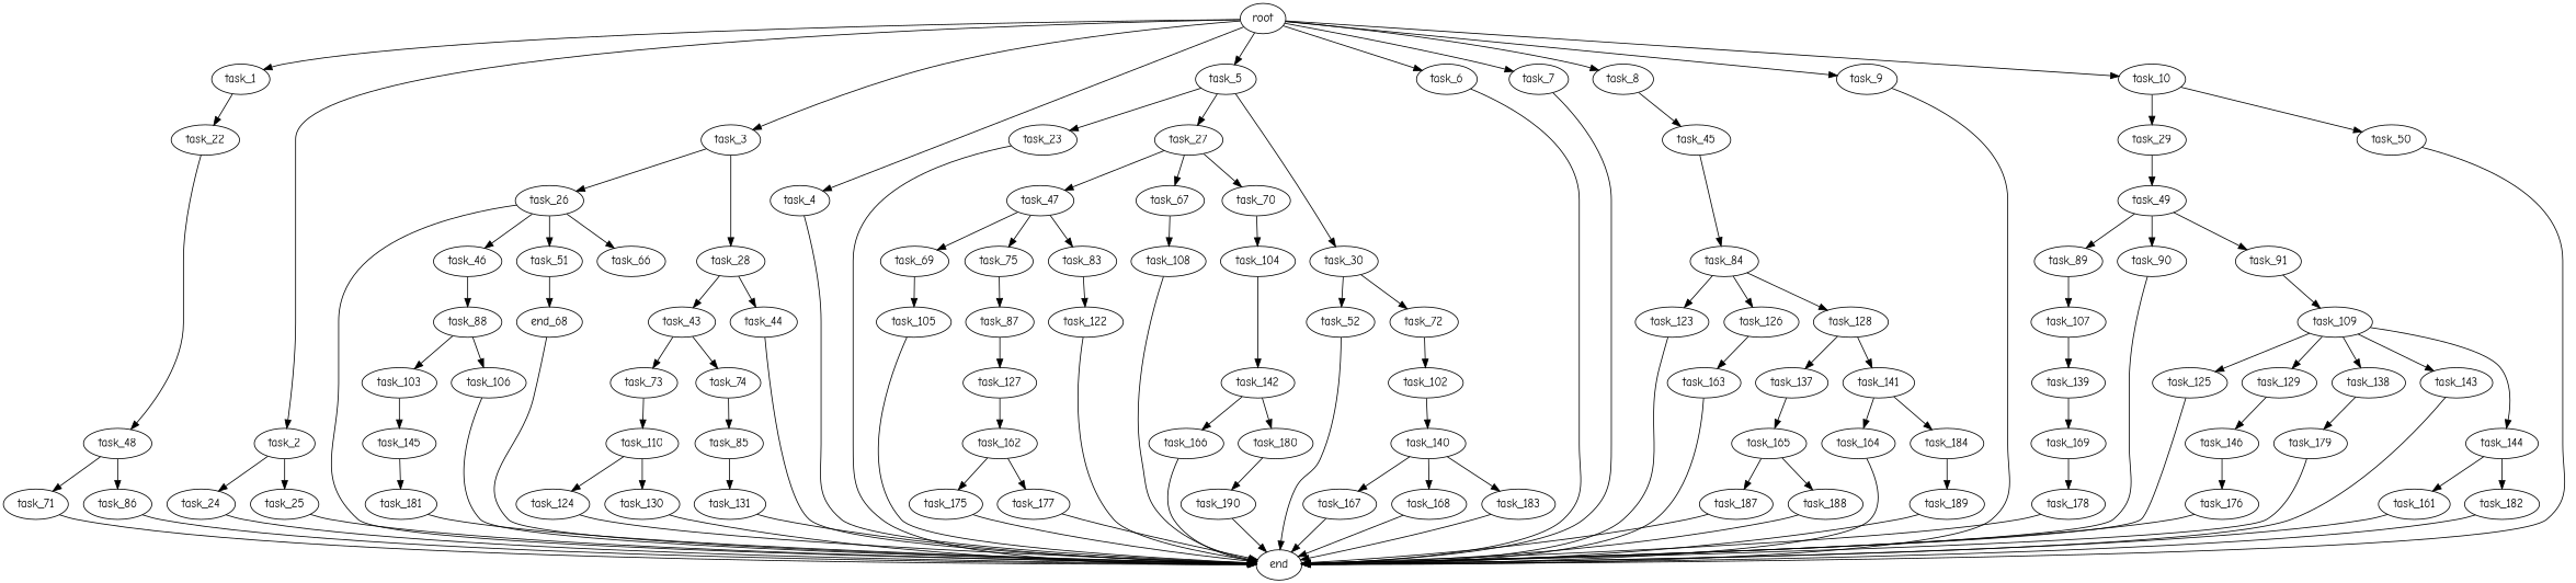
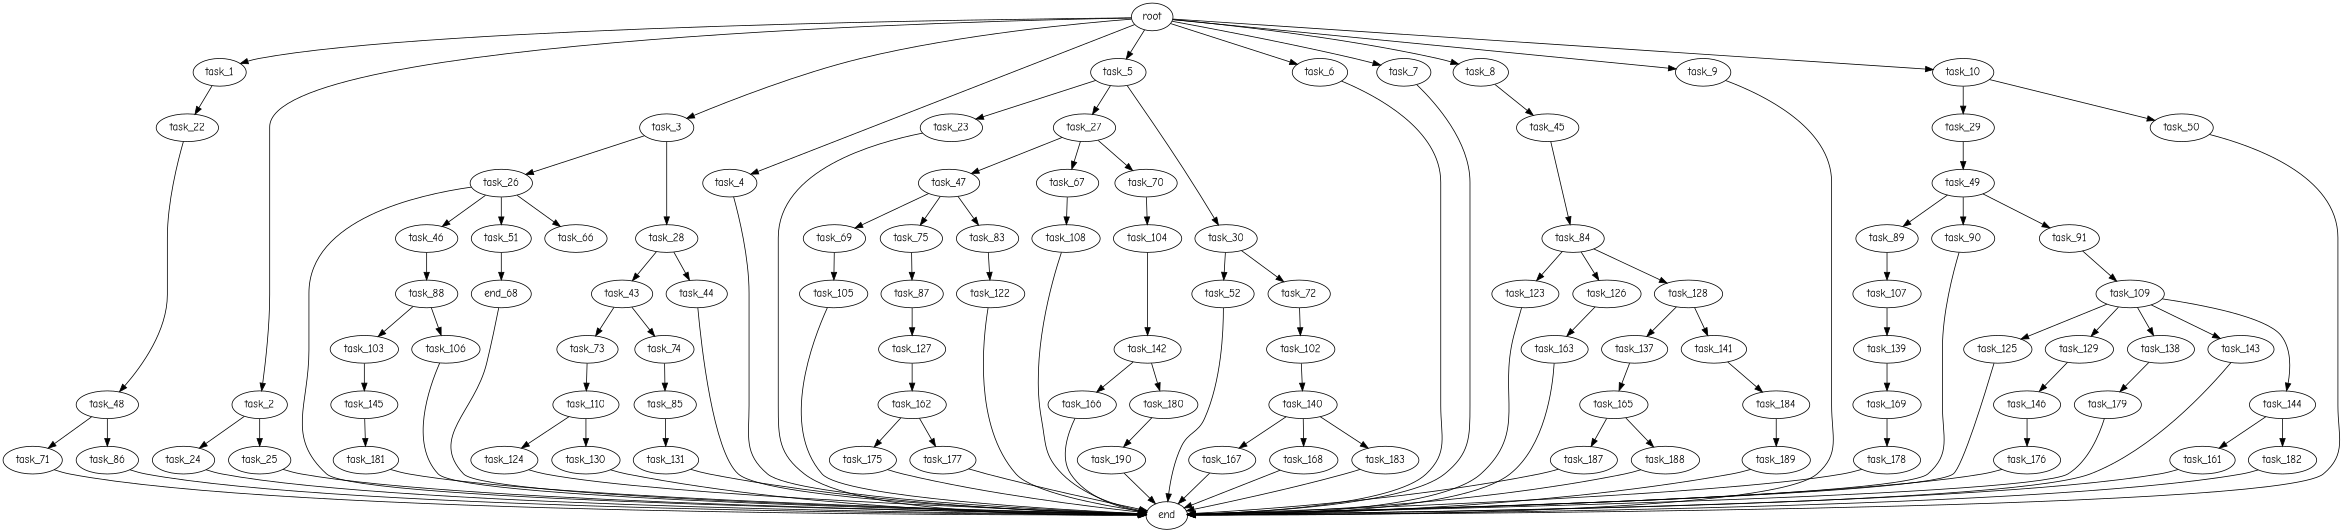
  digraph {
    fontname="Comic Neue"
    node [fontname="Comic Neue"]
    edge [fontname="Comic Neue"]
    root
    task_1
    task_2
    task_3
    task_4
    task_5
    task_6
    task_7
    task_8
    task_9
    task_10
    task_22
    task_24
    task_25
    task_26
    task_28
    end
    task_23
    task_27
    task_30
    task_45
    task_29
    task_50
    task_48
    task_46
    task_51
    task_66
    task_43
    task_44
    task_47
    task_67
    task_70
    task_52
    task_72
    task_84
    task_49
    task_71
    task_86
    task_88
    n40 [label=end_68]
    task_69
    task_75
    task_83
    task_108
    task_104
    task_73
    task_74
    task_89
    task_90
    task_91
    task_102
    task_110
    task_85
    task_123
    task_126
    task_128
    task_103
    task_106
    task_105
    task_87
    task_122
    task_107
    task_109
    task_142
    task_140
    task_124
    task_130
    task_131
    task_127
    task_163
    task_137
    task_141
    task_162
    task_145
    task_139
    task_125
    task_129
    task_138
    task_143
    task_144
    task_167
    task_168
    task_183
    task_181
    task_166
    task_180
    task_169
    task_146
    task_179
    task_161
    task_182
    task_175
    task_177
    task_165
-   task_164
    task_184
    task_176
    task_187
    task_188
    task_178
    task_189
    task_190
    root -> task_1
    root -> task_2
    root -> task_3
    root -> task_4
    root -> task_5
    root -> task_6
    root -> task_7
    root -> task_8
    root -> task_9
    root -> task_10
    task_1 -> task_22
    task_2 -> task_24
    task_2 -> task_25
    task_3 -> task_26
    task_3 -> task_28
    task_4 -> end
    task_5 -> task_23
    task_5 -> task_27
    task_5 -> task_30
    task_6 -> end
    task_7 -> end
    task_8 -> task_45
    task_9 -> end
    task_10 -> task_29
    task_10 -> task_50
    task_22 -> task_48
    task_24 -> end
    task_25 -> end
    task_26 -> end
    task_26 -> task_46
    task_26 -> task_51
    task_26 -> task_66
    task_28 -> task_43
    task_28 -> task_44
    task_23 -> end
    task_27 -> task_47
    task_27 -> task_67
    task_27 -> task_70
    task_30 -> task_52
    task_30 -> task_72
    task_45 -> task_84
    task_29 -> task_49
    task_50 -> end
    task_48 -> task_71
    task_48 -> task_86
    task_46 -> task_88
    task_51 -> n40
    task_43 -> task_73
    task_43 -> task_74
    task_44 -> end
    task_47 -> task_69
    task_47 -> task_75
    task_47 -> task_83
    task_67 -> task_108
    task_70 -> task_104
    task_52 -> end
    task_72 -> task_102
    task_84 -> task_123
    task_84 -> task_126
    task_84 -> task_128
    task_49 -> task_89
    task_49 -> task_90
    task_49 -> task_91
    task_71 -> end
    task_86 -> end
    task_88 -> task_103
    task_88 -> task_106
    n40 -> end
    task_69 -> task_105
    task_75 -> task_87
    task_83 -> task_122
    task_108 -> end
    task_104 -> task_142
    task_73 -> task_110
    task_74 -> task_85
    task_89 -> task_107
    task_90 -> end
    task_91 -> task_109
    task_102 -> task_140
    task_110 -> task_124
    task_110 -> task_130
    task_85 -> task_131
    task_123 -> end
    task_126 -> task_163
    task_128 -> task_137
    task_128 -> task_141
    task_103 -> task_145
    task_106 -> end
    task_105 -> end
    task_87 -> task_127
    task_122 -> end
    task_107 -> task_139
    task_109 -> task_125
    task_109 -> task_129
    task_109 -> task_138
    task_109 -> task_143
    task_109 -> task_144
    task_142 -> task_166
    task_142 -> task_180
    task_140 -> task_167
    task_140 -> task_168
    task_140 -> task_183
    task_124 -> end
    task_130 -> end
    task_131 -> end
    task_127 -> task_162
    task_163 -> end
    task_137 -> task_165
-   task_141 -> task_164
    task_141 -> task_184
    task_162 -> task_175
    task_162 -> task_177
    task_145 -> task_181
    task_139 -> task_169
    task_125 -> end
    task_129 -> task_146
    task_138 -> task_179
    task_143 -> end
    task_144 -> task_161
    task_144 -> task_182
    task_167 -> end
    task_168 -> end
    task_183 -> end
    task_181 -> end
    task_166 -> end
    task_180 -> task_190
    task_169 -> task_178
    task_146 -> task_176
    task_179 -> end
    task_161 -> end
    task_182 -> end
    task_175 -> end
    task_177 -> end
    task_165 -> task_187
    task_165 -> task_188
-   task_164 -> end
    task_184 -> task_189
    task_176 -> end
    task_187 -> end
    task_188 -> end
    task_178 -> end
    task_189 -> end
    task_190 -> end
  }
